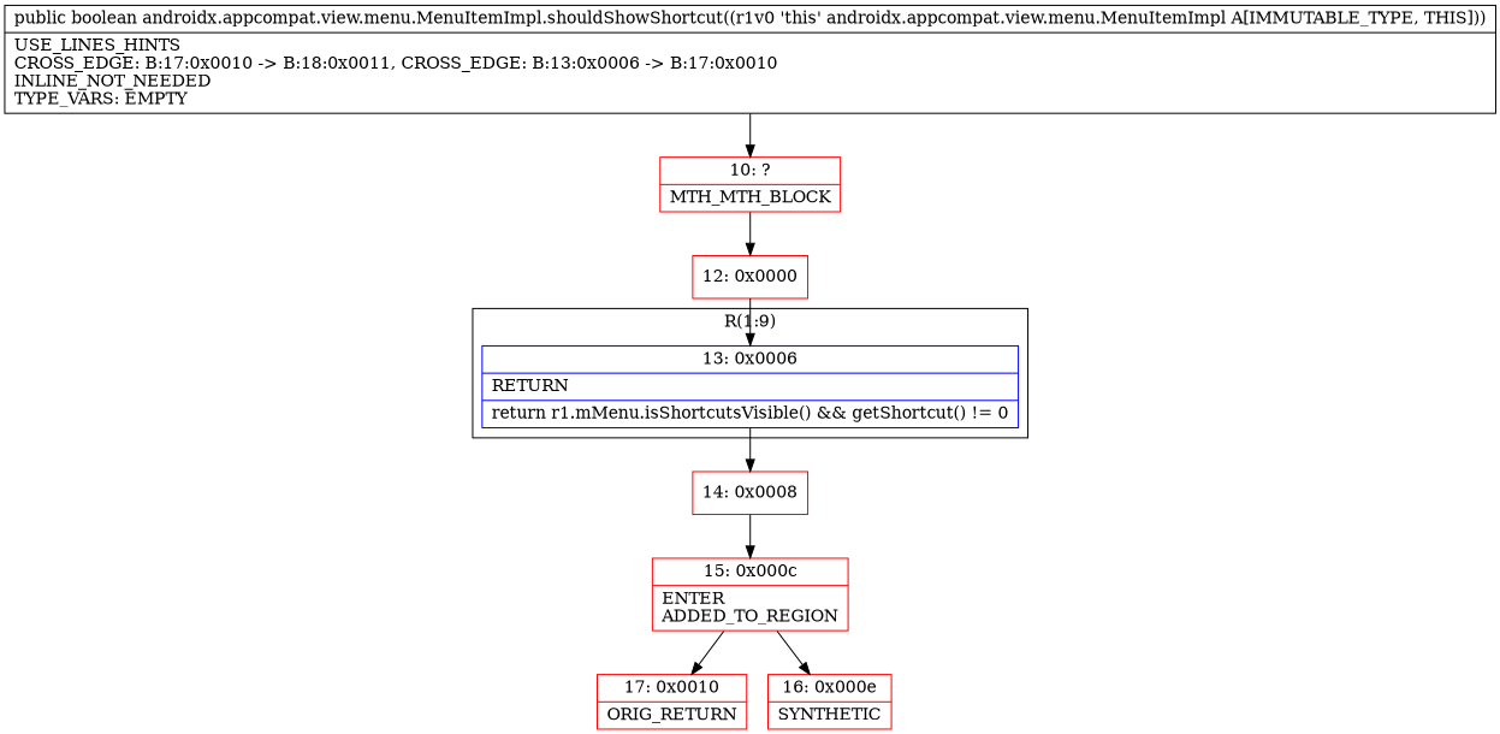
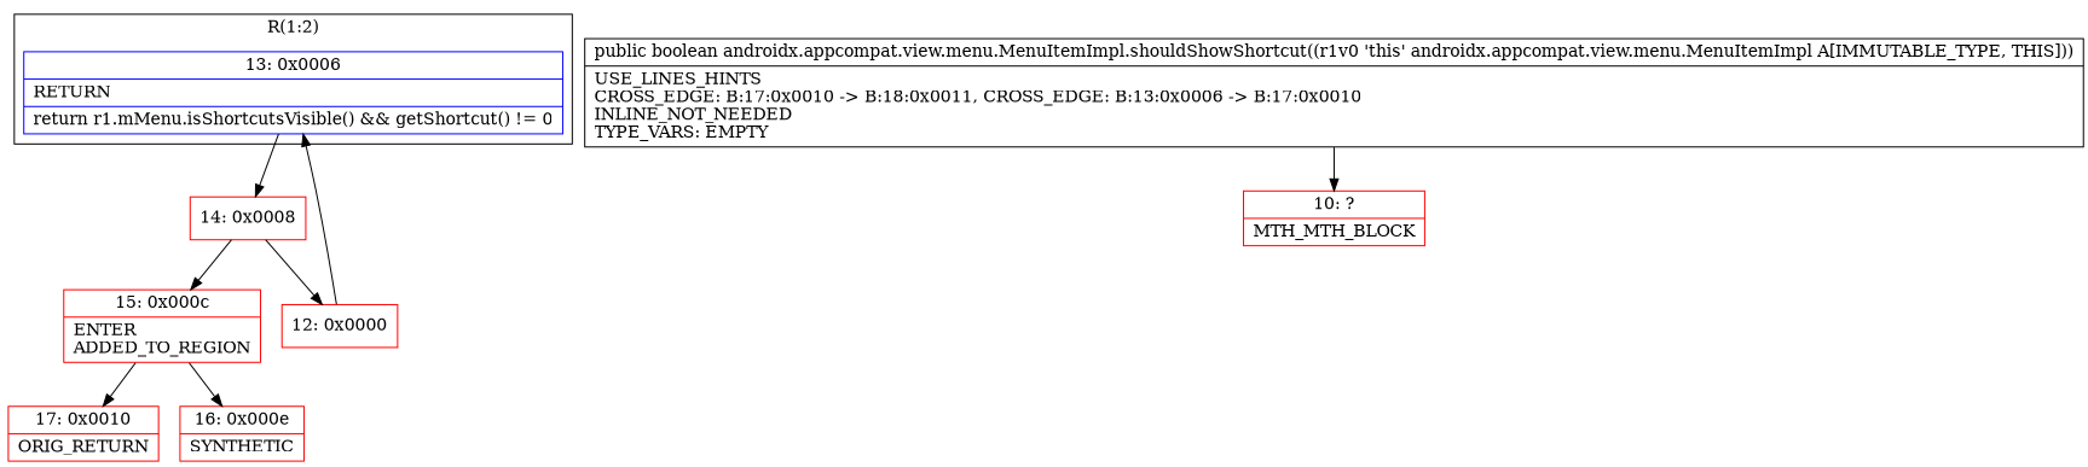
  digraph {
    node [color=red shape=record]
    n1 [color=blue label="{13\:\ 0x0006|RETURN\l|return r1.mMenu.isShortcutsVisible() && getShortcut() != 0\l}"]
    n2 [label="{14\:\ 0x0008}"]
    n3 [label="{15\:\ 0x000c|ENTER\lADDED_TO_REGION\l}"]
    n4 [label="{17\:\ 0x0010|ORIG_RETURN\l}"]
    n5 [label="{10\:\ ?|MTH_MTH_BLOCK\l}"]
    n6 [label="{12\:\ 0x0000}"]
    n7 [label="{16\:\ 0x000e|SYNTHETIC\l}"]
    n8 [label="{public boolean androidx.appcompat.view.menu.MenuItemImpl.shouldShowShortcut((r1v0 'this' androidx.appcompat.view.menu.MenuItemImpl A[IMMUTABLE_TYPE, THIS]))  | USE_LINES_HINTS\lCROSS_EDGE: B:17:0x0010 \-\> B:18:0x0011, CROSS_EDGE: B:13:0x0006 \-\> B:17:0x0010\lINLINE_NOT_NEEDED\lTYPE_VARS: EMPTY\l}" color=""]
    subgraph cluster_1 {
-     label="R(1:9)"
+     label="R(1:2)"
      n1
    }
    n1 -> n2
    n2 -> n3
    n3 -> n4
    n3 -> n7
-   n5 -> n6
+   n2 -> n6
    n6 -> n1
    n8 -> n5
  }
